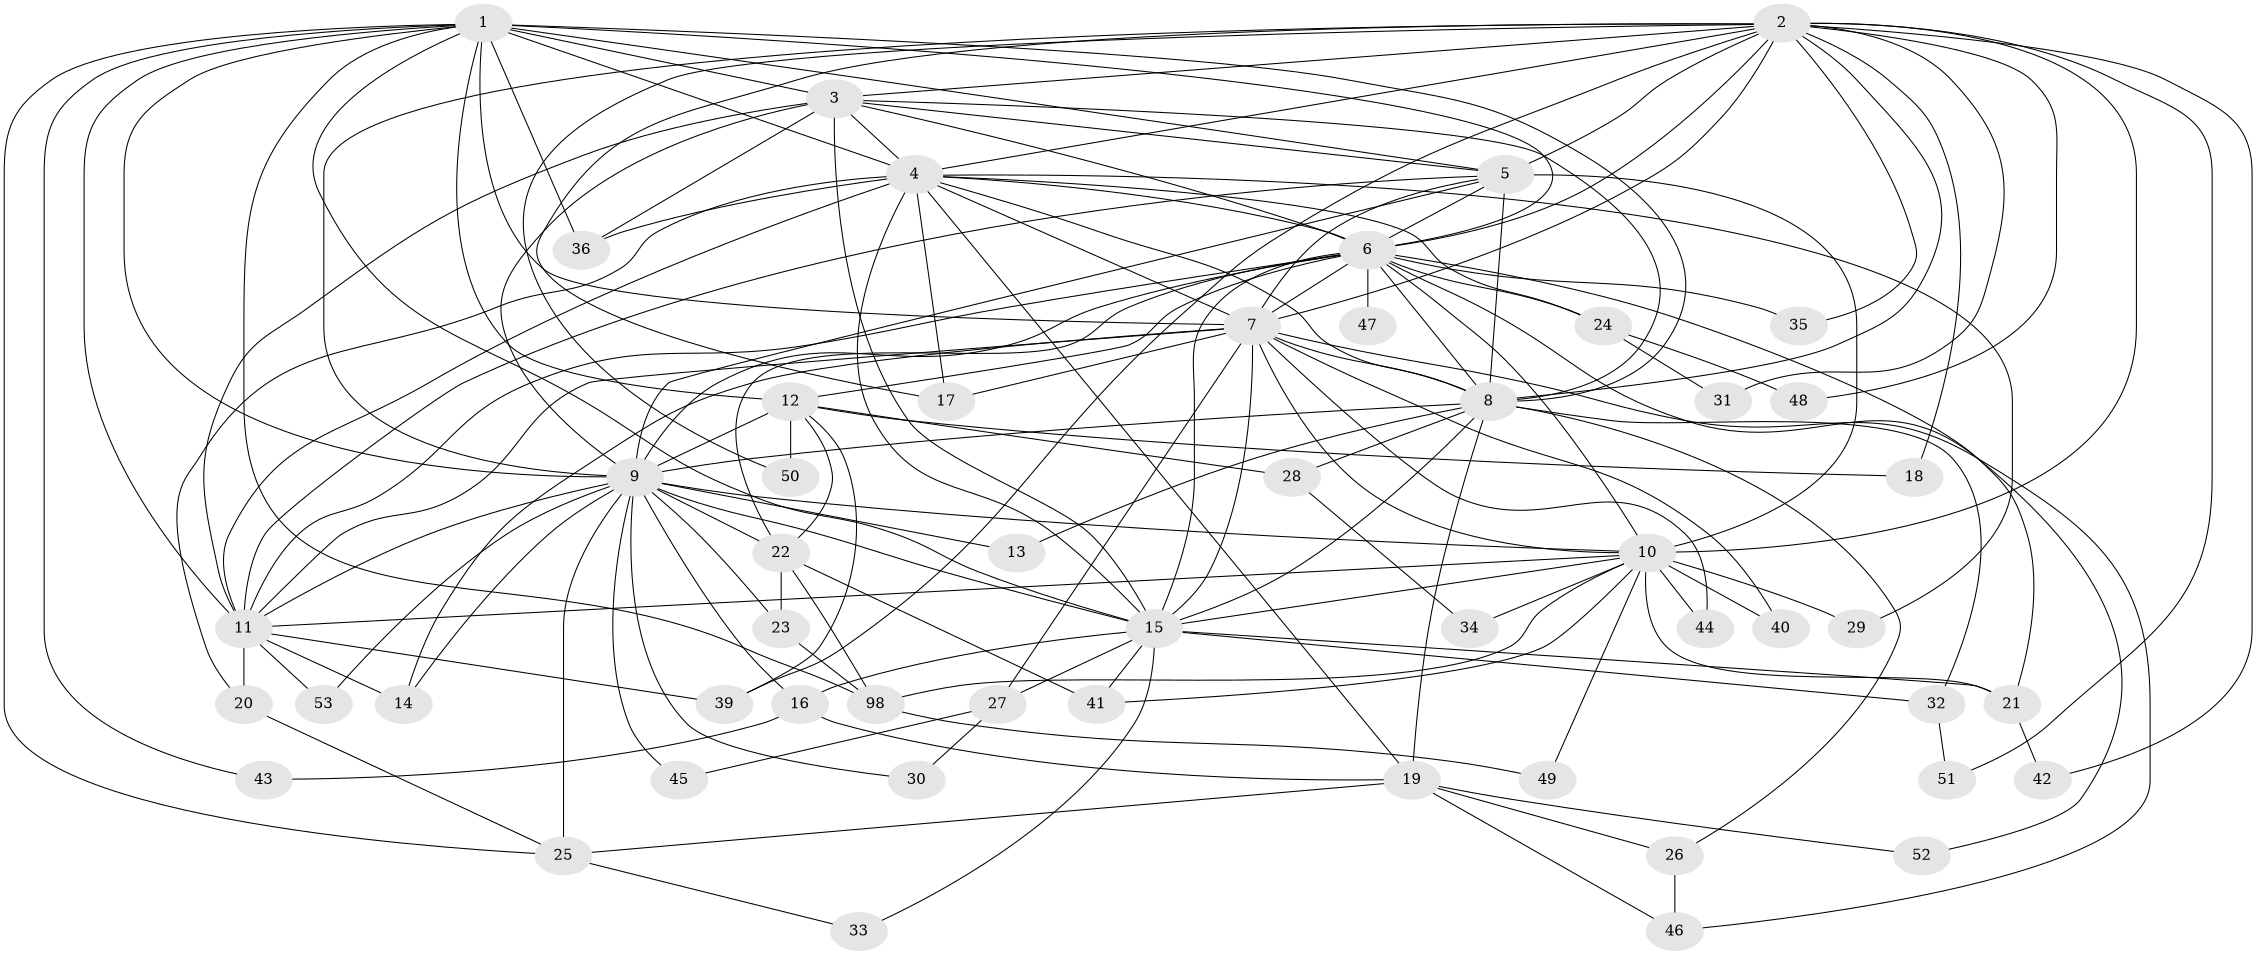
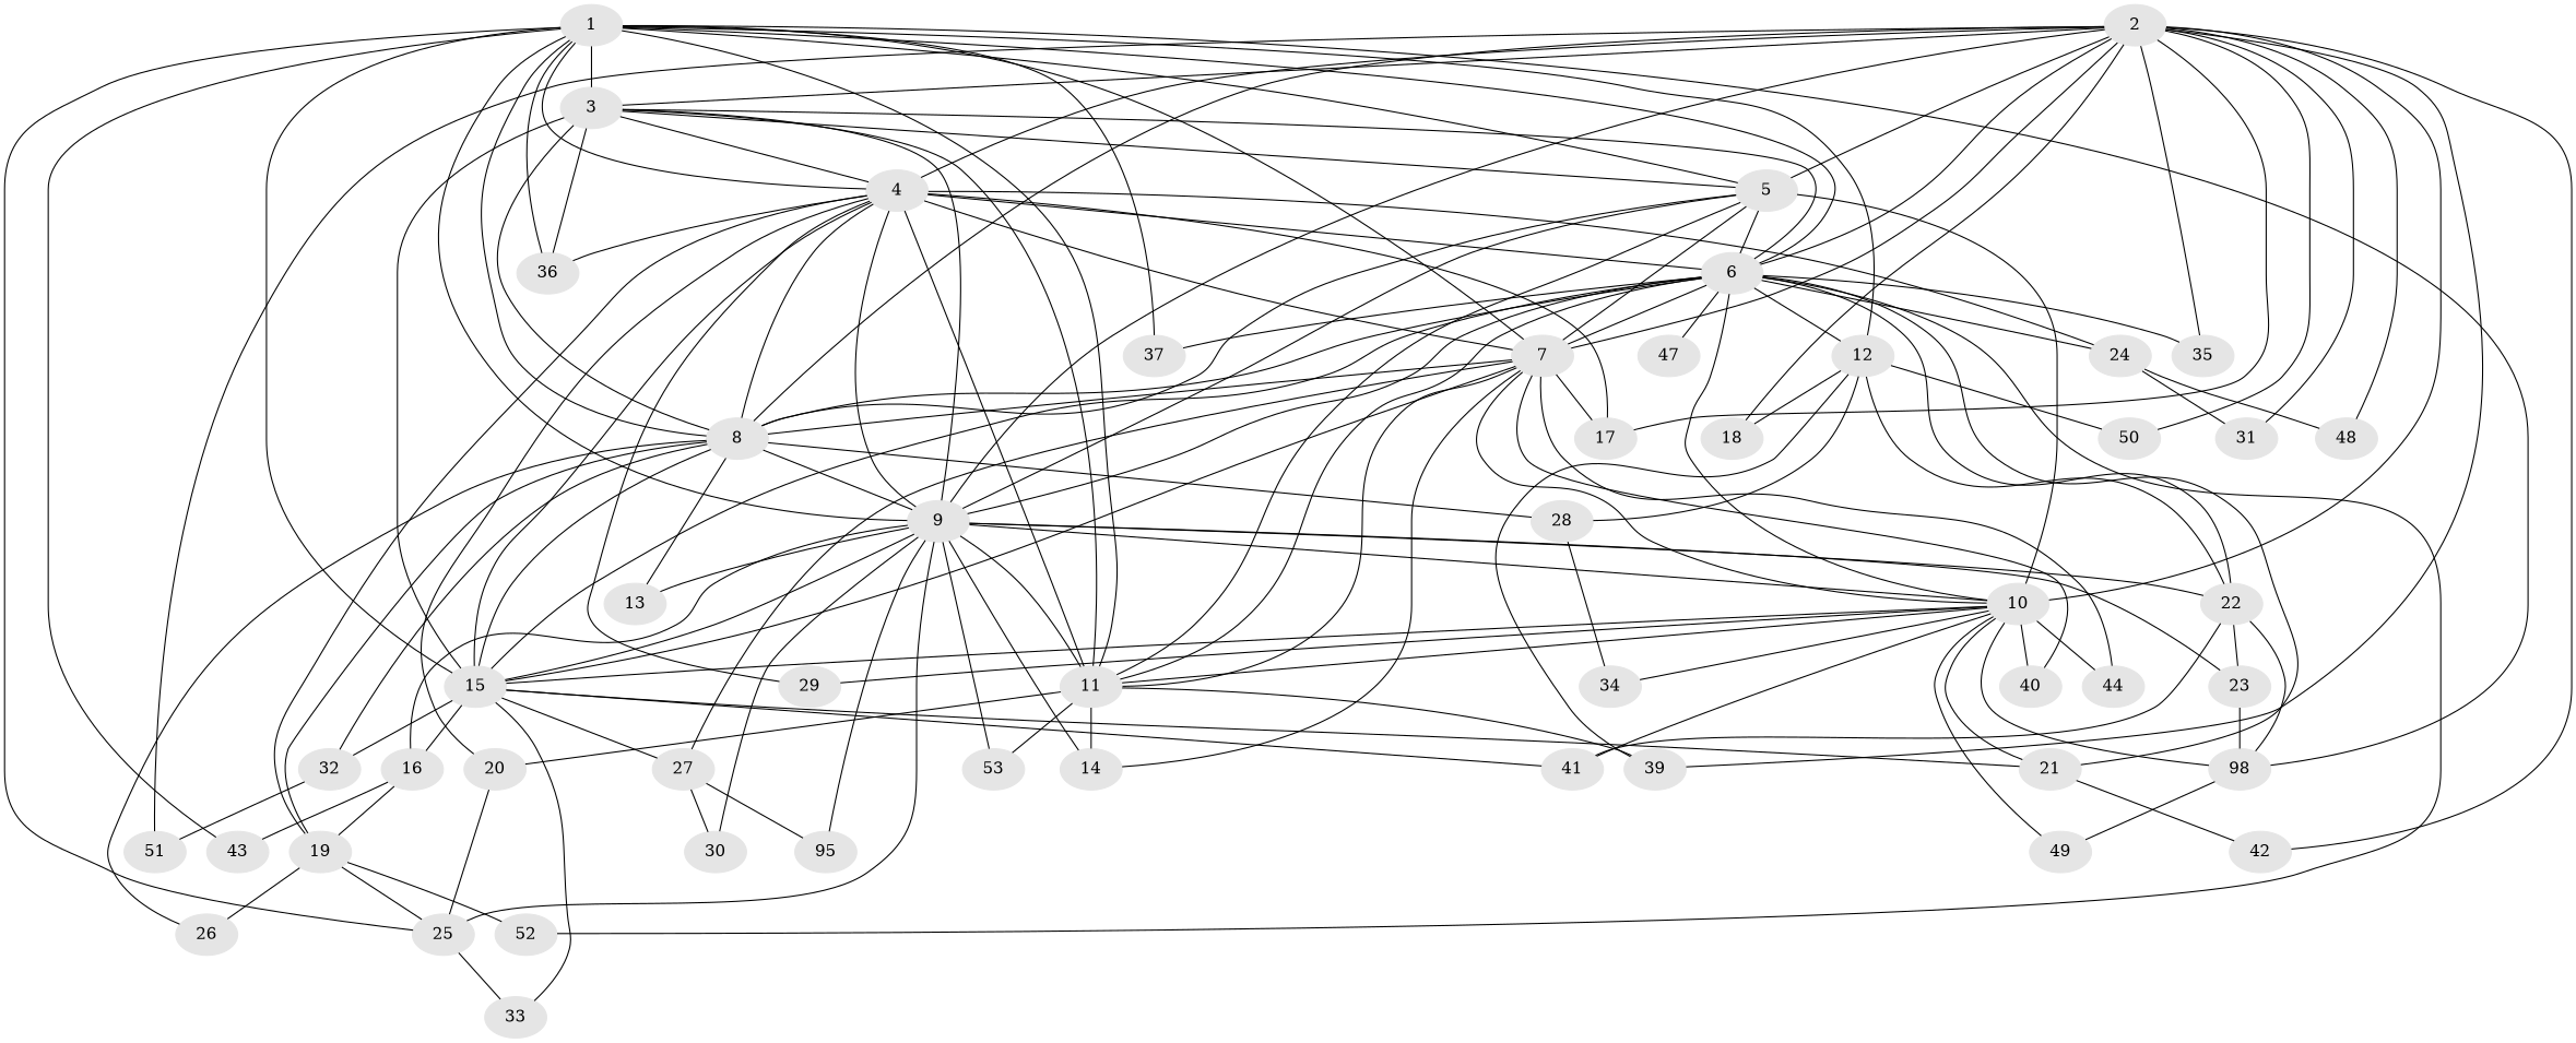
  graph {
    node [color=gray90 style=filled]
    edge [weight=1.0]
    1
    3
    4
    5
    6
    7
    8
    9
    11
    12
    15
    25
    36
+   37
    n15 [label=98]
    43
    2
    10
    17
    18
    31
    35
    39
    42
    48
    50
    51
    19
    20
    24
    29
    21
    22
    47
    52
    14
    27
    40
    44
-   46
    13
    26
    28
    32
    16
    23
    30
-   45
+   45 [label=95]
    53
    41
    33
    49
    34
    1 -- 3 [weight=2.0]
    1 -- 4 [weight=3.0]
    1 -- 5
    1 -- 6 [weight=2.0]
    1 -- 7
    1 -- 8
    1 -- 9
    1 -- 11
    1 -- 12
    1 -- 15
    1 -- 25
    1 -- 36
+   1 -- 37
    1 -- n15
    1 -- 43
    3 -- 4 [weight=2.0]
    3 -- 5
    3 -- 6
    3 -- 8
    3 -- 9
    3 -- 11
    3 -- 15 [weight=12.0]
    3 -- 36
    4 -- 6 [weight=2.0]
    4 -- 7 [weight=2.0]
    4 -- 8 [weight=3.0]
-   12 -- 9 [weight=3.0]
+   4 -- 9 [weight=3.0]
    4 -- 11 [weight=7.0]
    4 -- 15
    4 -- 36
    4 -- 17 [weight=3.0]
    4 -- 19
    4 -- 20
    4 -- 24
    4 -- 29
    5 -- 6
    5 -- 7
    5 -- 8
    5 -- 9
    5 -- 11
    5 -- 10 [weight=15.0]
    6 -- 7
    6 -- 8
    6 -- 9
    6 -- 11 [weight=2.0]
    6 -- 12
    6 -- 15 [weight=2.0]
+   6 -- 37
    6 -- 10 [weight=2.0]
    6 -- 35 [weight=2.0]
    6 -- 24
    6 -- 21
    6 -- 22
    6 -- 47
    6 -- 52
    7 -- 8
    7 -- 11
    7 -- 15
    7 -- 10
    7 -- 17
    7 -- 14
    7 -- 27
    7 -- 40
    7 -- 44
-   7 -- 46
    8 -- 9
    8 -- 15
    8 -- 19 [weight=2.0]
    8 -- 13
    8 -- 26
    8 -- 28
    8 -- 32
    9 -- 15 [weight=3.0]
    9 -- 25 [weight=2.0]
    9 -- 10 [weight=5.0]
    9 -- 22 [weight=2.0]
    9 -- 14
    9 -- 13
    9 -- 16
    9 -- 23
    9 -- 30
    9 -- 45
    9 -- 53
    11 -- 9 [weight=2.0]
    11 -- 39
    11 -- 20
    11 -- 14
    11 -- 53
    12 -- 18
    12 -- 39
    12 -- 50
    12 -- 22
    12 -- 28
    15 -- 21
    15 -- 27
    15 -- 32
    15 -- 16
    15 -- 41
    15 -- 33
    25 -- 33
    n15 -- 49
    2 -- 3
    2 -- 4 [weight=3.0]
    2 -- 5
    2 -- 6
    2 -- 7
    2 -- 8
    2 -- 9
    2 -- 10 [weight=3.0]
    2 -- 17
    2 -- 18
    2 -- 31
    2 -- 35
    2 -- 39
    2 -- 42
    2 -- 48
    2 -- 50
    2 -- 51
    10 -- 11
    10 -- 15
    10 -- n15
    10 -- 29
    10 -- 21
    10 -- 40
    10 -- 44
    10 -- 41
    10 -- 49
    10 -- 34
    19 -- 25
    19 -- 52
-   19 -- 46
    19 -- 26
    20 -- 25
    24 -- 31
    24 -- 48
    21 -- 42
    22 -- n15
    22 -- 23
    22 -- 41
    27 -- 30
    27 -- 45
-   26 -- 46
    28 -- 34
    32 -- 51
    16 -- 43
    16 -- 19
    23 -- n15
  }
